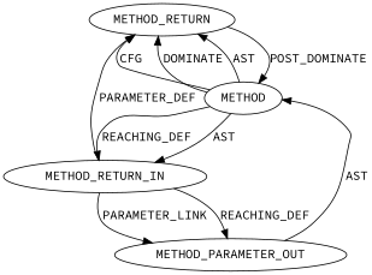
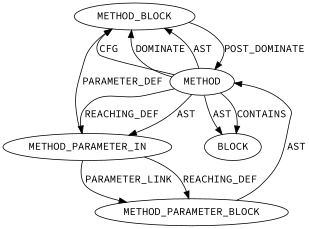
  digraph {
    fontname="Source Code Pro"
    node [CODE="<empty>" EVALUATION_STRATEGY=BY_VALUE ORDER=1 TYPE_FULL_NAME=ANY fontname="Source Code Pro"]
    edge [fontname="Source Code Pro"]
-   n1 [CODE=RET ORDER=2 label=METHOD_RETURN]
+   n1 [CODE=RET ORDER=2 label=METHOD_BLOCK]
    n2 [AST_PARENT_FULL_NAME="<global>" AST_PARENT_TYPE=NAMESPACE_BLOCK FILENAME="<empty>" FULL_NAME=crypto_aead_alignmask IS_EXTERNAL=true NAME=crypto_aead_alignmask ORDER=0 label=METHOD EVALUATION_STRATEGY="" TYPE_FULL_NAME=""]
-   n4 [CODE=p1 INDEX=1 IS_VARIADIC=false NAME=p1 label=METHOD_RETURN_IN]
-   n5 [CODE=p1 INDEX=1 IS_VARIADIC=false NAME=p1 label=METHOD_PARAMETER_OUT]
+   n3 [ARGUMENT_INDEX=1 label=BLOCK EVALUATION_STRATEGY=""]
+   n4 [CODE=p1 INDEX=1 IS_VARIADIC=false NAME=p1 label=METHOD_PARAMETER_IN]
+   n5 [CODE=p1 INDEX=1 IS_VARIADIC=false NAME=p1 label=METHOD_PARAMETER_BLOCK]
    n1 -> n2 [label=POST_DOMINATE]
    n2 -> n1 [label=CFG]
    n2 -> n1 [label=DOMINATE]
    n2 -> n1 [label=AST]
+   n2 -> n3 [label=CONTAINS]
+   n2 -> n3 [label=AST]
    n2 -> n4 [label=AST]
    n2 -> n4 [label=REACHING_DEF]
    n4 -> n1 [VARIABLE=p1 label=PARAMETER_DEF]
    n4 -> n5 [VARIABLE=p1 label=REACHING_DEF]
    n4 -> n5 [label=PARAMETER_LINK]
    n5 -> n2 [label=AST]
  }
